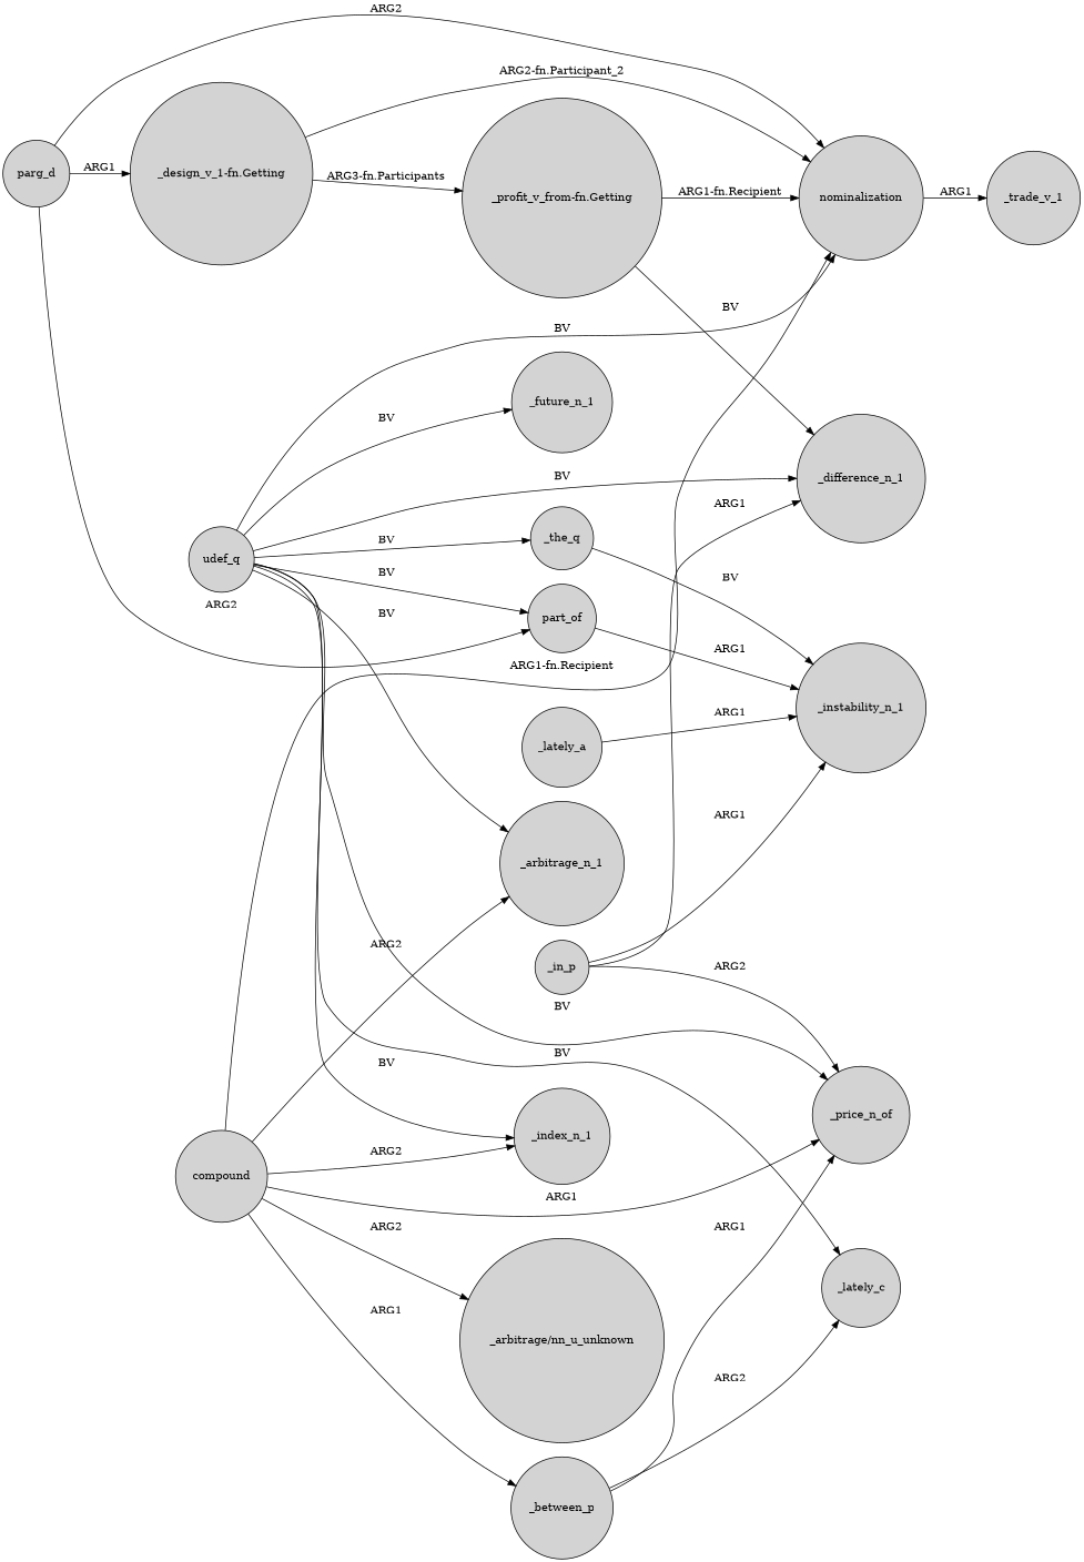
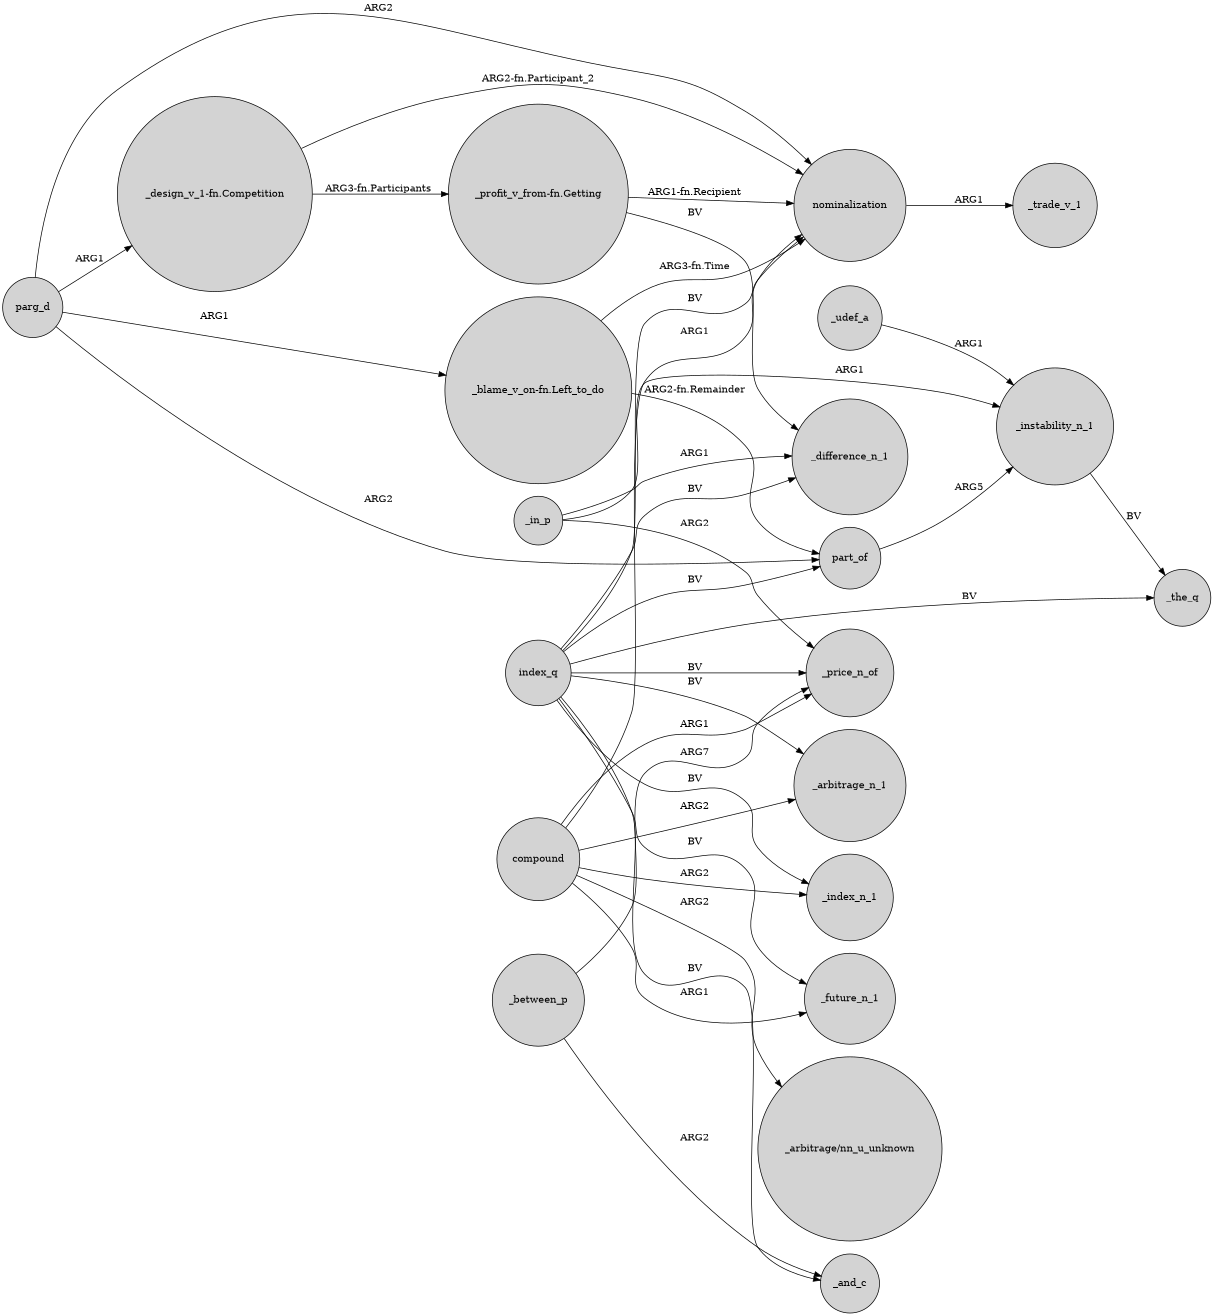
  digraph {
    rankdir=LR
    node [shape=circle style=filled]
-   udef_q
+   udef_q [label=index_q]
    _difference_n_1
    nominalization
    part_of
    _price_n_of
    _index_n_1
    _future_n_1
-   _and_c [label=_lately_c]
+   _and_c
    n9 [label=_arbitrage_n_1]
    _the_q
    _trade_v_1
    _instability_n_1
    "_profit_v_from-fn.Getting"
-   _lately_a
+   _lately_a [label=_udef_a]
+   "_blame_v_on-fn.Left_to_do"
    compound
    "_arbitrage/nn_u_unknown"
    parg_d
-   "_design_v_1-fn.Competition" [label="_design_v_1-fn.Getting"]
+   "_design_v_1-fn.Competition"
    _in_p
    _between_p
    udef_q -> _difference_n_1 [label=BV]
    udef_q -> nominalization [label=BV]
    udef_q -> part_of [label=BV]
    udef_q -> _price_n_of [label=BV]
    udef_q -> _index_n_1 [label=BV]
    udef_q -> _future_n_1 [label=BV]
    udef_q -> _and_c [label=BV]
    udef_q -> n9 [label=BV]
    udef_q -> _the_q [label=BV]
    nominalization -> _trade_v_1 [label=ARG1]
-   part_of -> _instability_n_1 [label=ARG1]
-   _the_q -> _instability_n_1 [label=BV]
+   part_of -> _instability_n_1 [label=ARG5]
+   _instability_n_1 -> _the_q [label=BV]
    "_profit_v_from-fn.Getting" -> _difference_n_1 [label=BV]
    "_profit_v_from-fn.Getting" -> nominalization [label="ARG1-fn.Recipient"]
    _lately_a -> _instability_n_1 [label=ARG1]
-   compound -> nominalization [label="ARG1-fn.Recipient"]
+   "_blame_v_on-fn.Left_to_do" -> nominalization [label="ARG3-fn.Time"]
+   "_blame_v_on-fn.Left_to_do" -> part_of [label="ARG2-fn.Remainder"]
+   compound -> nominalization [label=ARG1]
    compound -> _price_n_of [label=ARG1]
    compound -> _index_n_1 [label=ARG2]
-   compound -> _between_p [label=ARG1]
+   compound -> _future_n_1 [label=ARG1]
    compound -> n9 [label=ARG2]
    compound -> "_arbitrage/nn_u_unknown" [label=ARG2]
    parg_d -> nominalization [label=ARG2]
    parg_d -> part_of [label=ARG2]
+   parg_d -> "_blame_v_on-fn.Left_to_do" [label=ARG1]
    parg_d -> "_design_v_1-fn.Competition" [label=ARG1]
    "_design_v_1-fn.Competition" -> nominalization [label="ARG2-fn.Participant_2"]
    "_design_v_1-fn.Competition" -> "_profit_v_from-fn.Getting" [label="ARG3-fn.Participants"]
    _in_p -> _difference_n_1 [label=ARG1]
    _in_p -> _price_n_of [label=ARG2]
    _in_p -> _instability_n_1 [label=ARG1]
-   _between_p -> _price_n_of [label=ARG1]
+   _between_p -> _price_n_of [label=ARG7]
    _between_p -> _and_c [label=ARG2]
  }
